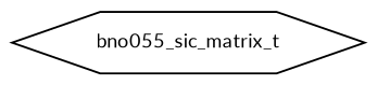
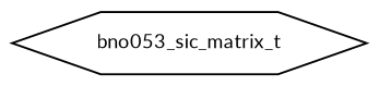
  digraph {
    rankdir=LR
    fontname=Lato
-   n1 [color=black fillcolor=white fontname=Lato fontsize=10 height=0.2 label=bno055_sic_matrix_t shape=hexagon style=filled width=0.4]
+   n1 [color=black fillcolor=white fontname=Lato fontsize=10 height=0.2 label=bno053_sic_matrix_t shape=hexagon style=filled width=0.4]
  }
